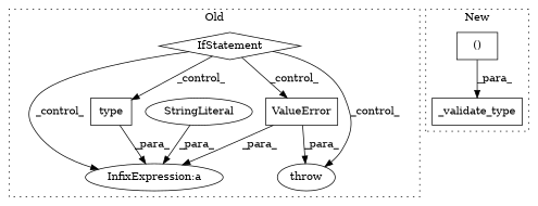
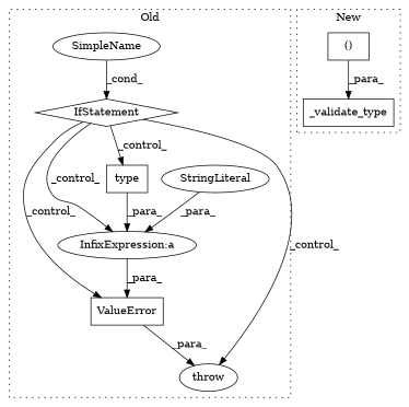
  digraph {
    node [a=32 shape=box]
    n1 [l="11,1" label=ValueError s="4693,4795"]
    n2 [a=25 l="4,2" label=IfStatement s="4456,4473" shape=diamond]
+   n3 [a=42 label=SimpleName shape=ellipse]
    n4 [a=53 l=6 label=throw s=4687 shape=ellipse]
    n5 [a=27 l=3 label="InfixExpression:a" s=4774 shape=ellipse]
    n6 [a=45 l=70 label=StringLiteral s=4704 shape=ellipse]
    n7 [l="5,1" label=type s="4777,4794"]
    n8 [l="15,1" label=_validate_type s="4507,4597"]
    n9 [a=106 l=41 label="()" s=4540]
    subgraph cluster_1 {
      label=Old
      style=dotted
      n1
      n2
+     n3
      n4
      n5
      n6
      n7
    }
    subgraph cluster_2 {
      label=New
      style=dotted
      n8
      n9
    }
    n1 -> n4 [label=_para_]
    n2 -> n1 [label=_control_]
    n2 -> n4 [label=_control_]
    n2 -> n5 [label=_control_]
    n2 -> n7 [label=_control_]
-   n1 -> n5 [label=_para_]
+   n3 -> n2 [label=_cond_]
+   n5 -> n1 [label=_para_]
    n6 -> n5 [label=_para_]
    n7 -> n5 [label=_para_]
    n9 -> n8 [label=_para_]
  }
